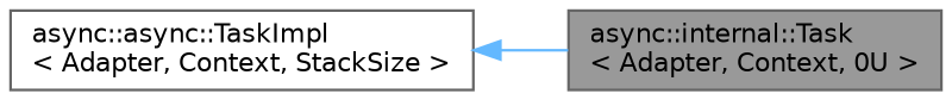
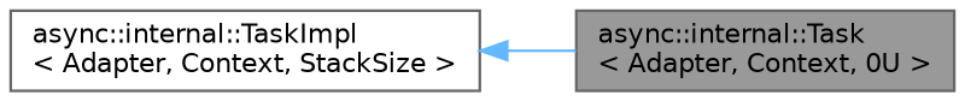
  digraph {
    rankdir=LR
    node [color=gray40 fontname=Helvetica fontsize=10 shape=box style=filled]
    n1 [fillcolor=grey60 fontcolor=black height=0.2 label="async::internal::Task\l\< Adapter, Context, 0U \>" width=0.4]
-   n2 [fillcolor=white height=0.2 label="async::async::TaskImpl\l\< Adapter, Context, StackSize \>" width=0.4]
+   n2 [fillcolor=white height=0.2 label="async::internal::TaskImpl\l\< Adapter, Context, StackSize \>" width=0.4]
    n2 -> n1 [color=steelblue1 dir=back fontname=Helvetica fontsize=10 labelfontname=Helvetica labelfontsize=10 style=solid]
  }
